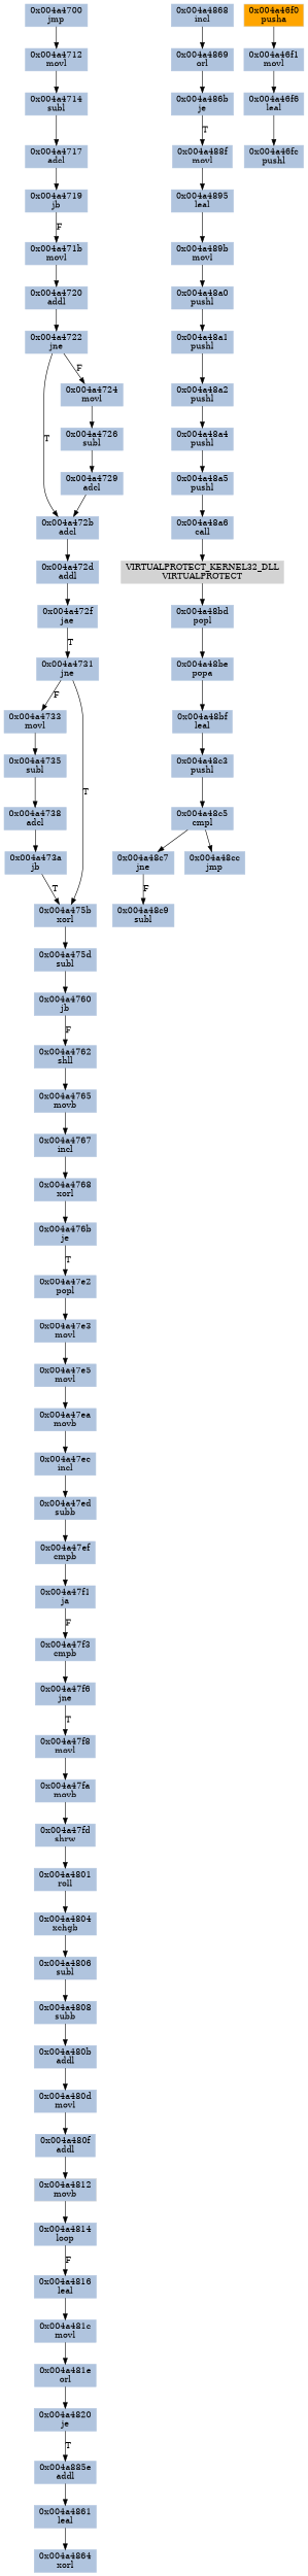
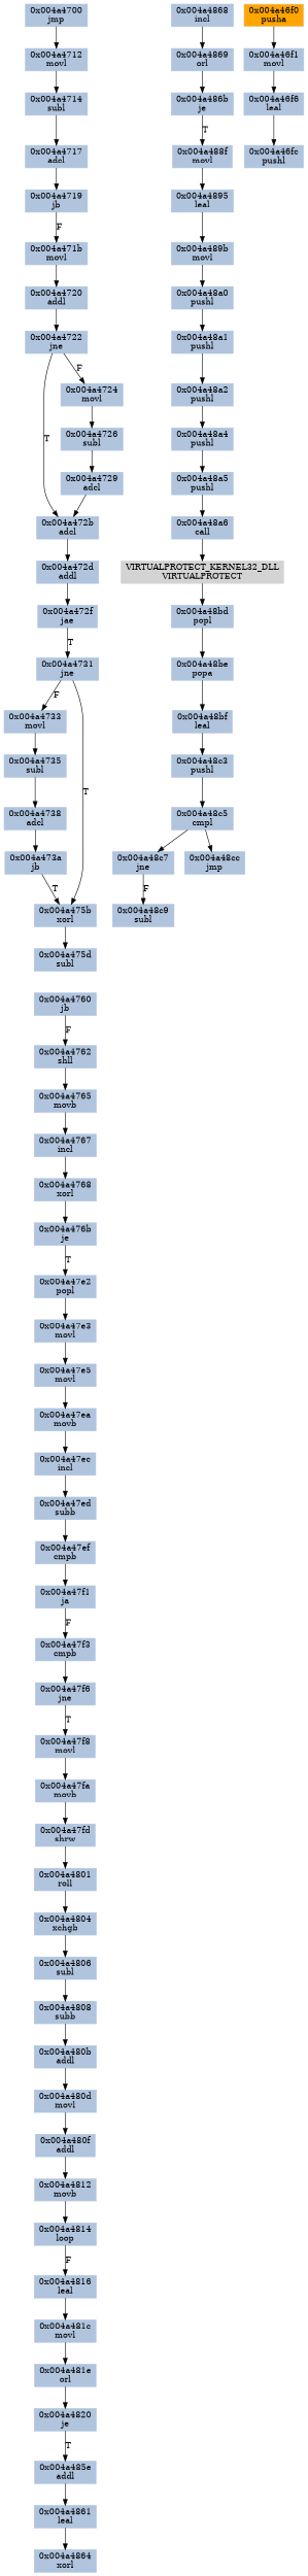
  strict digraph {
    node [color=lightsteelblue fillcolor=lightsteelblue shape=rectangle style=filled]
    edge [color="#000000"]
    n1 [label="0x004a4762\nshll"]
    n2 [label="0x004a4765\nmovb"]
    n3 [label="0x004a4767\nincl"]
    n4 [label="0x004a4768\nxorl"]
    n5 [label="0x004a472b\nadcl"]
    n6 [label="0x004a472d\naddl"]
    n7 [label="0x004a472f\njae"]
    n8 [label="0x004a4731\njne"]
    n9 [label="0x004a4720\naddl"]
    n10 [label="0x004a4722\njne"]
    n11 [label="0x004a4724\nmovl"]
    n12 [label="0x004a4726\nsubl"]
-   n13 [label="0x004a885e\naddl"]
+   n13 [label="0x004a485e\naddl"]
    n14 [label="0x004a4861\nleal"]
    n15 [label="0x004a4864\nxorl"]
    n16 [label="0x004a47e3\nmovl"]
    n17 [label="0x004a47e5\nmovl"]
    n18 [label="0x004a47ea\nmovb"]
    n19 [label="0x004a47ec\nincl"]
    n20 [label="0x004a4714\nsubl"]
    n21 [label="0x004a4717\nadcl"]
    n22 [label="0x004a4719\njb"]
    n23 [label="0x004a471b\nmovl"]
    n24 [label="0x004a489b\nmovl"]
    n25 [label="0x004a48a0\npushl"]
    n26 [label="0x004a48a1\npushl"]
    n27 [label="0x004a48a2\npushl"]
    n28 [label="0x004a48be\npopa"]
    n29 [label="0x004a48bf\nleal"]
    n30 [label="0x004a48c3\npushl"]
    n31 [label="0x004a48c5\ncmpl"]
    n32 [label="0x004a475d\nsubl"]
    n33 [label="0x004a4760\njb"]
    n34 [color=lightgrey fillcolor=lightgrey label="VIRTUALPROTECT_KERNEL32_DLL\nVIRTUALPROTECT"]
    n35 [label="0x004a48bd\npopl"]
    n36 [label="0x004a48a4\npushl"]
    n37 [label="0x004a4729\nadcl"]
    n38 [label="0x004a4808\nsubb"]
    n39 [label="0x004a480b\naddl"]
    n40 [label="0x004a480d\nmovl"]
    n41 [label="0x004a480f\naddl"]
    n42 [label="0x004a48c7\njne"]
    n43 [label="0x004a48c9\nsubl"]
    n44 [label="0x004a48cc\njmp"]
    n45 [label="0x004a4733\nmovl"]
    n46 [label="0x004a475b\nxorl"]
    n47 [label="0x004a4735\nsubl"]
    n48 [label="0x004a4738\nadcl"]
    n49 [label="0x004a473a\njb"]
    n50 [label="0x004a4820\nje"]
    n51 [label="0x004a481e\norl"]
    n52 [color=lightgrey fillcolor=orange label="0x004a46f0\npusha"]
    n53 [label="0x004a46f1\nmovl"]
    n54 [label="0x004a46f6\nleal"]
    n55 [label="0x004a46fc\npushl"]
    n56 [label="0x004a481c\nmovl"]
    n57 [label="0x004a4869\norl"]
    n58 [label="0x004a486b\nje"]
    n59 [label="0x004a488f\nmovl"]
    n60 [label="0x004a4895\nleal"]
    n61 [label="0x004a4868\nincl"]
    n62 [color=lightgrey label="0x004a4812\nmovb"]
    n63 [label="0x004a4814\nloop"]
    n64 [label="0x004a4816\nleal"]
    n65 [label="0x004a476b\nje"]
    n66 [label="0x004a47e2\npopl"]
    n67 [label="0x004a47ed\nsubb"]
    n68 [label="0x004a47ef\ncmpb"]
    n69 [label="0x004a47f1\nja"]
    n70 [label="0x004a48a5\npushl"]
    n71 [label="0x004a4804\nxchgb"]
    n72 [label="0x004a4806\nsubl"]
    n73 [label="0x004a47fd\nshrw"]
    n74 [label="0x004a4801\nroll"]
    n75 [label="0x004a4700\njmp"]
    n76 [label="0x004a4712\nmovl"]
    n77 [label="0x004a47f6\njne"]
    n78 [label="0x004a47f8\nmovl"]
    n79 [label="0x004a47fa\nmovb"]
    n80 [label="0x004a47f3\ncmpb"]
    n81 [label="0x004a48a6\ncall"]
    n1 -> n2
    n2 -> n3
    n3 -> n4
    n4 -> n65
    n5 -> n6
    n6 -> n7
    n7 -> n8 [label=T]
    n8 -> n45 [label=F]
    n8 -> n46 [label=T]
    n9 -> n10
    n10 -> n5 [label=T]
    n10 -> n11 [label=F]
    n11 -> n12
    n12 -> n37
    n13 -> n14
    n14 -> n15
    n16 -> n17
    n17 -> n18
    n18 -> n19
    n19 -> n67
    n20 -> n21
    n21 -> n22
    n22 -> n23 [label=F]
    n23 -> n9
    n24 -> n25
    n25 -> n26
    n26 -> n27
    n27 -> n36
    n28 -> n29
    n29 -> n30
    n30 -> n31
    n31 -> n42
    n31 -> n44
-   n32 -> n33
    n33 -> n1 [label=F]
    n34 -> n35
    n35 -> n28
    n36 -> n70
    n37 -> n5
    n38 -> n39
    n39 -> n40
    n40 -> n41
    n41 -> n62
    n42 -> n43 [label=F]
    n45 -> n47
    n46 -> n32
    n47 -> n48
    n48 -> n49
    n49 -> n46 [label=T]
    n50 -> n13 [label=T]
    n51 -> n50
    n52 -> n53
    n53 -> n54
    n54 -> n55
    n56 -> n51
    n57 -> n58
    n58 -> n59 [label=T]
    n59 -> n60
    n60 -> n24
    n61 -> n57
    n62 -> n63
    n63 -> n64 [label=F]
    n64 -> n56
    n65 -> n66 [label=T]
    n66 -> n16
    n67 -> n68
    n68 -> n69
    n69 -> n80 [label=F]
    n70 -> n81
    n71 -> n72
    n72 -> n38
    n73 -> n74
    n74 -> n71
    n75 -> n76
    n76 -> n20
    n77 -> n78 [label=T]
    n78 -> n79
    n79 -> n73
    n80 -> n77
    n81 -> n34
  }
